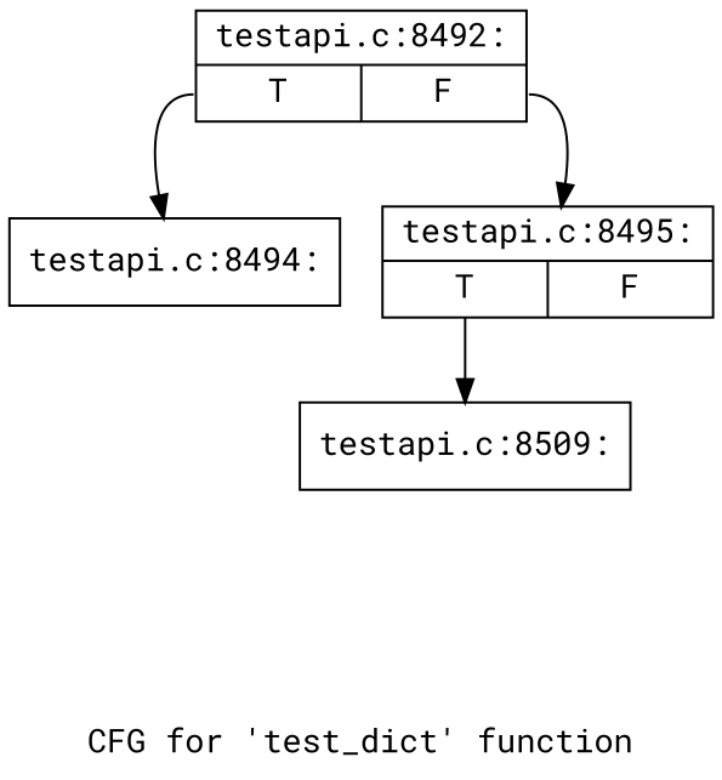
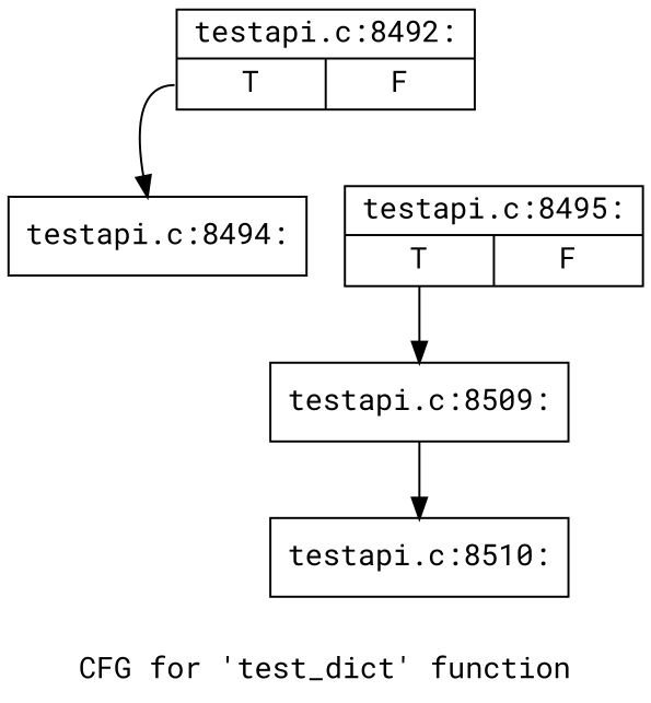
  digraph {
    fontname="Roboto Mono"
    label="CFG for 'test_dict' function"
    node [fontname="Roboto Mono" shape=record]
    edge [fontname="Roboto Mono" tailport=s0]
    n1 [label="{testapi.c:8492:|{<s0>T|<s1>F}}"]
    n2 [label="{testapi.c:8494:}"]
    n3 [label="{testapi.c:8495:|{<s0>T|<s1>F}}"]
    n4 [label="{testapi.c:8509:}"]
+   n5 [label="{testapi.c:8510:}"]
    n1 -> n2
-   n1 -> n3 [tailport=s1]
    n3 -> n4
+   n4 -> n5 [tailport=""]
  }
